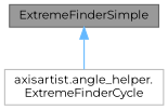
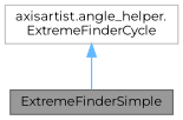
  digraph {
    fontname=Montserrat
    node [fontname=Montserrat fontsize=10 shape=box style=filled]
    n1 [color=gray40 fillcolor=grey60 fontcolor=black height=0.2 label=ExtremeFinderSimple width=0.4]
    n2 [color=grey75 fillcolor=white height=0.2 label="axisartist.angle_helper.\lExtremeFinderCycle" width=0.4]
-   n1 -> n2 [color=steelblue1 dir=back fontname=Montserrat fontsize=10 labelfontname=Helvetica labelfontsize=10 style=solid]
+   n2 -> n1 [color=steelblue1 dir=back fontname=Montserrat fontsize=10 labelfontname=Helvetica labelfontsize=10 style=solid]
  }
